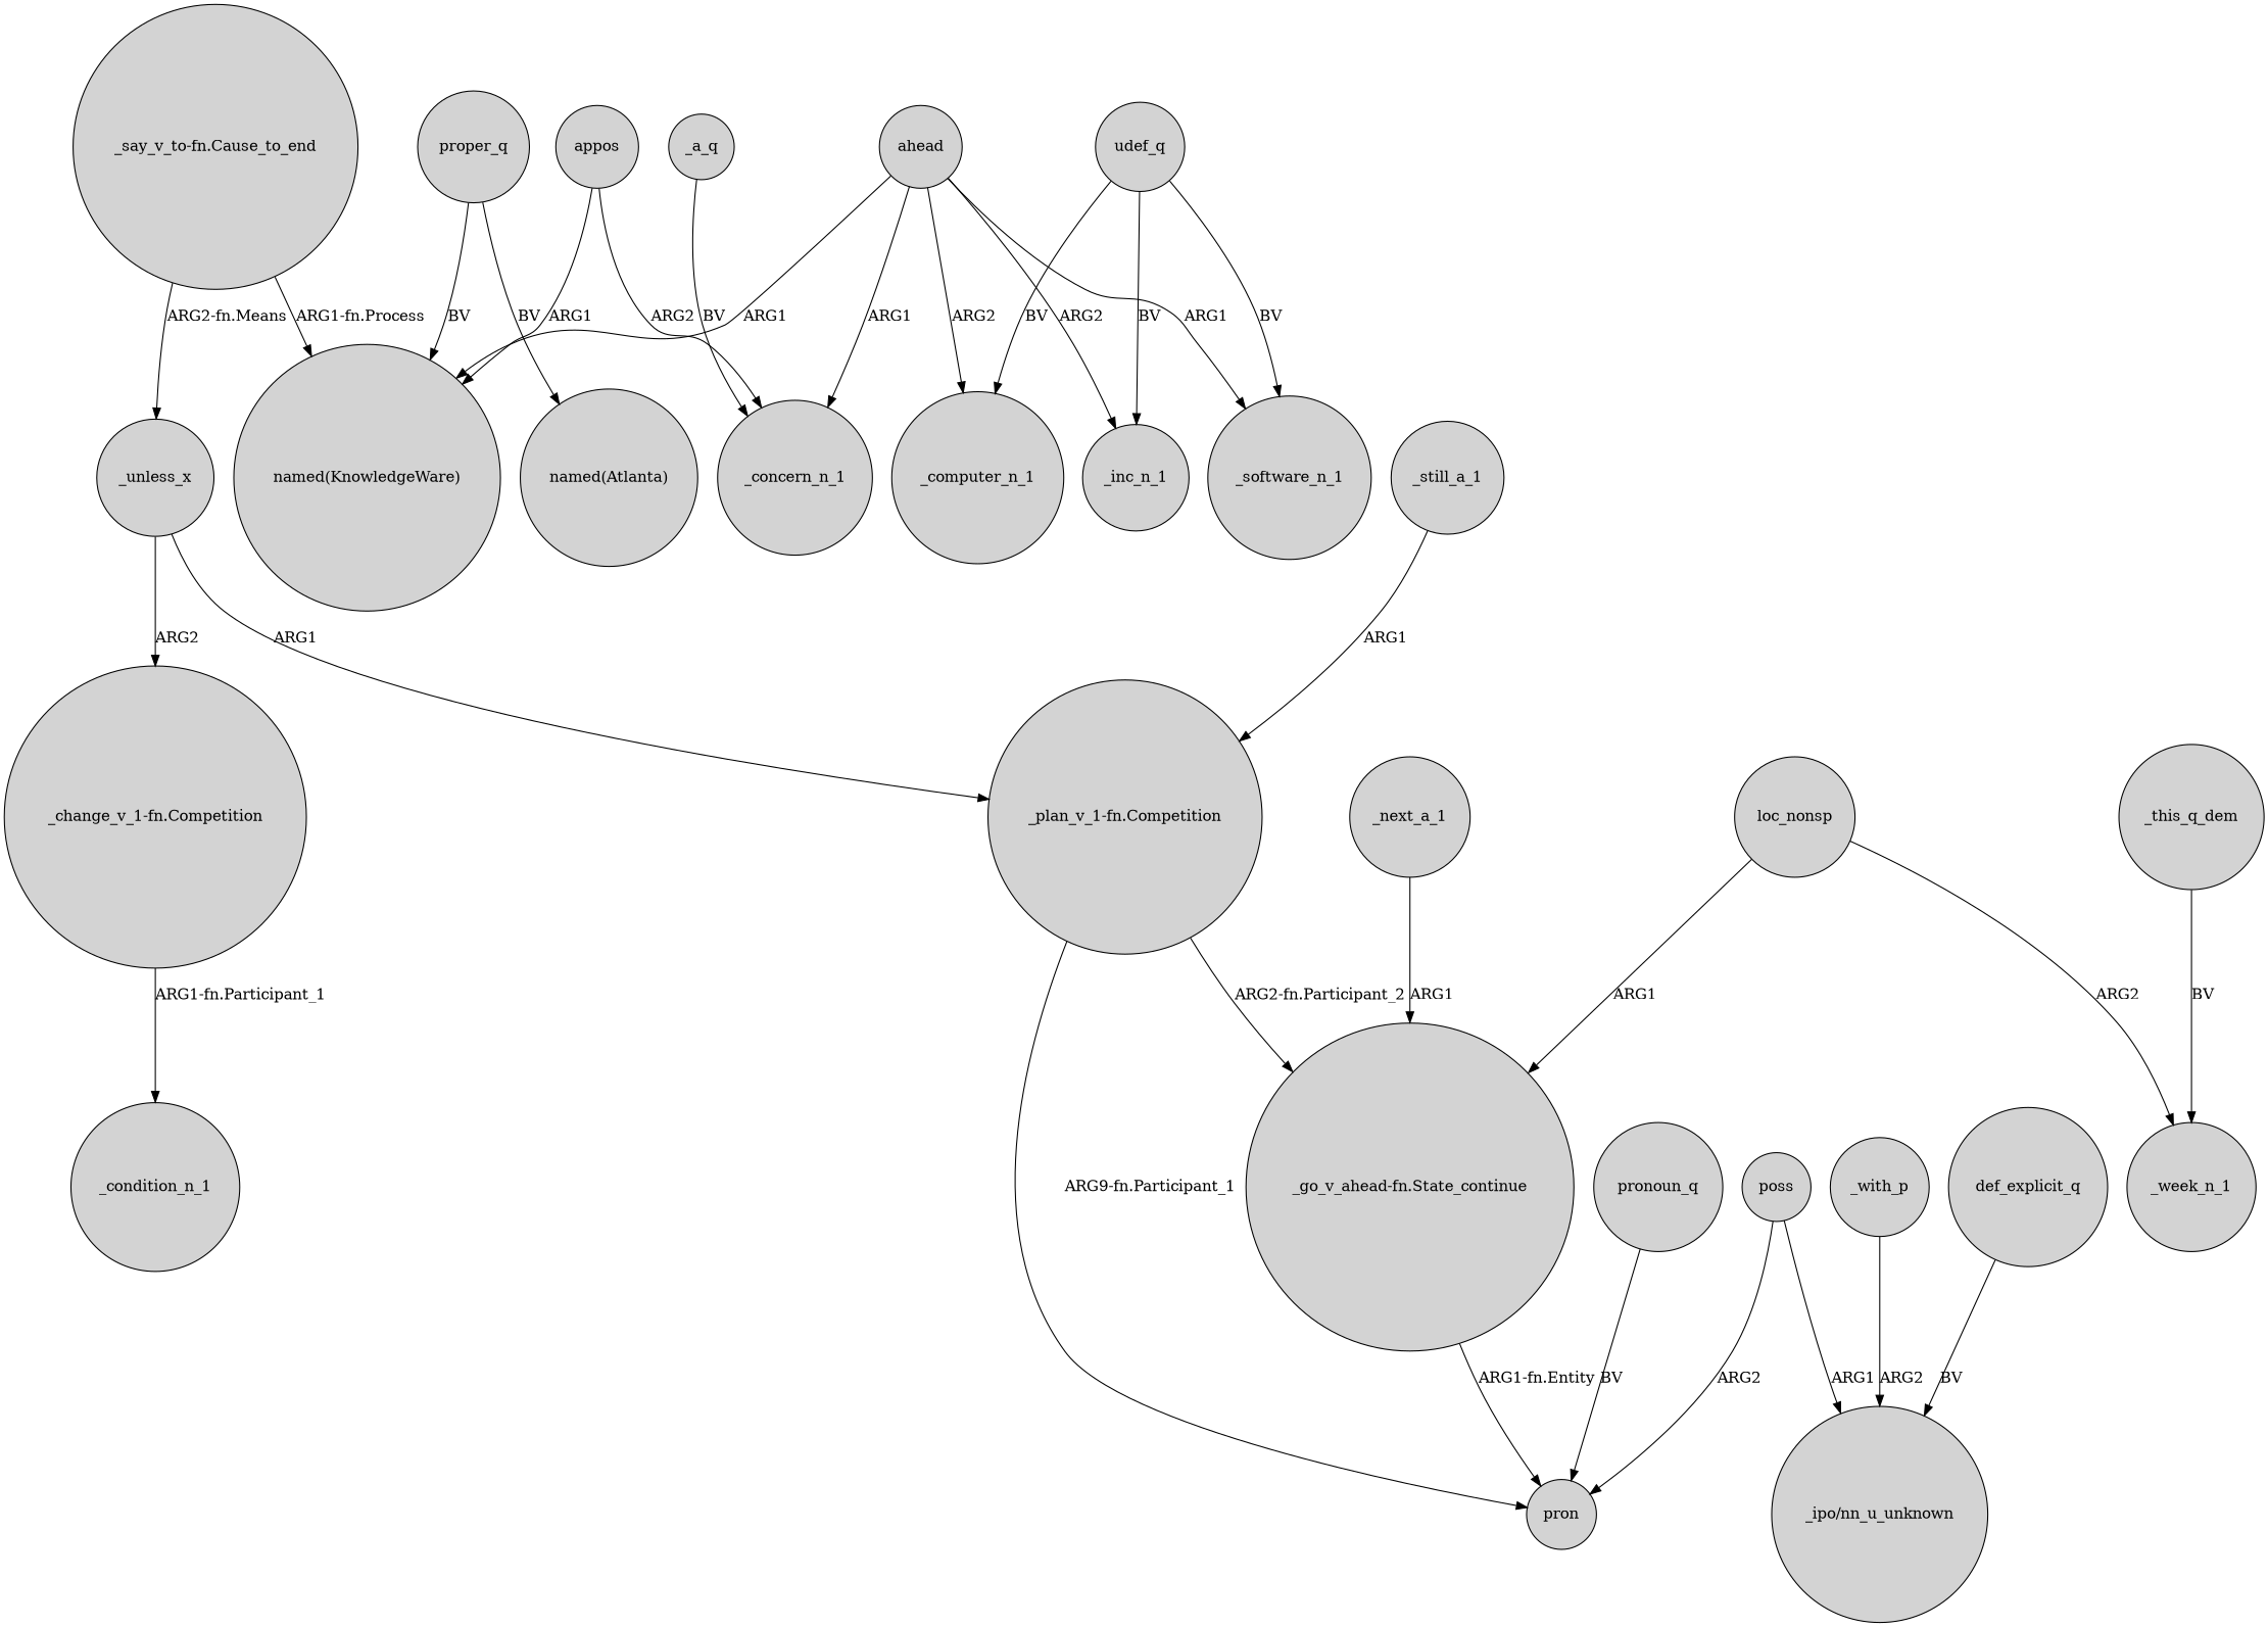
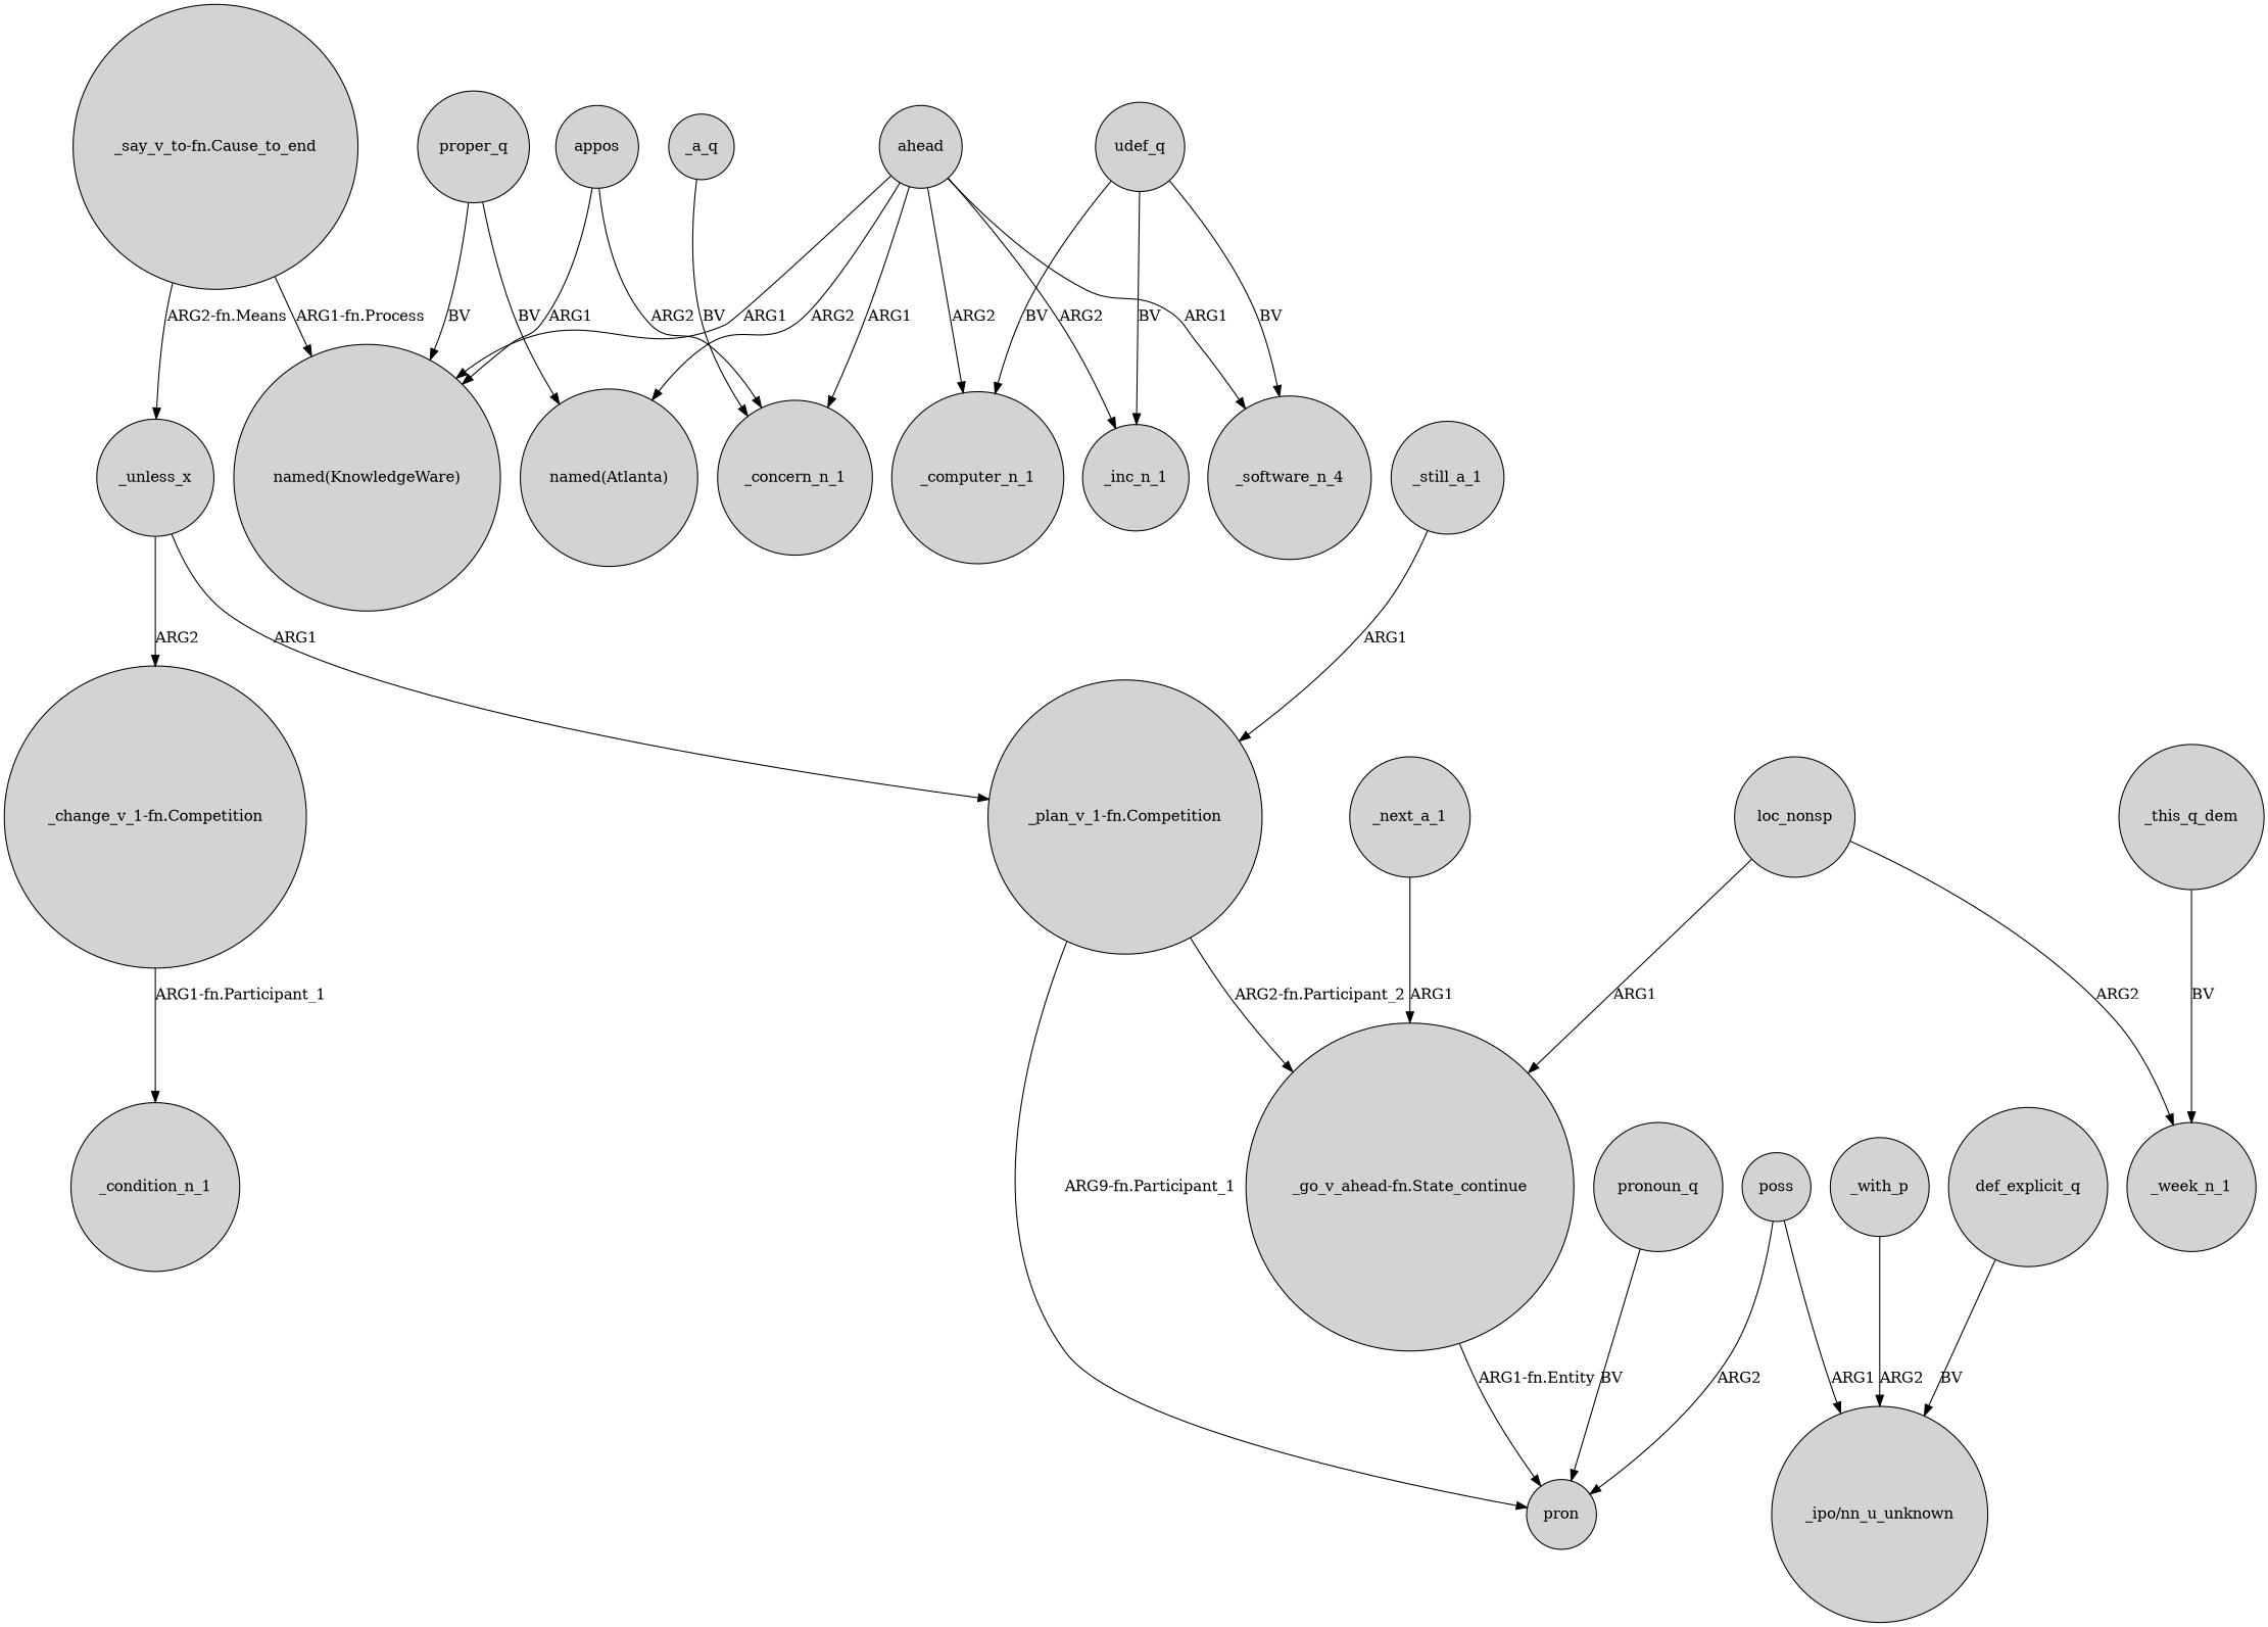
  digraph {
    node [shape=circle style=filled]
    "_say_v_to-fn.Cause_to_end"
    "named(KnowledgeWare)"
    _unless_x
    "_change_v_1-fn.Competition"
    "_plan_v_1-fn.Competition"
    _with_p
    "_ipo/nn_u_unknown"
    "_go_v_ahead-fn.State_continue"
    pron
    proper_q
    "named(Atlanta)"
    _condition_n_1
    _next_a_1
    def_explicit_q
    n15 [label=ahead]
    _computer_n_1
    _concern_n_1
    _inc_n_1
-   _software_n_1
+   _software_n_1 [label=_software_n_4]
    appos
    loc_nonsp
    _week_n_1
    pronoun_q
    udef_q
    poss
    _a_q
    _still_a_1
    _this_q_dem
    "_say_v_to-fn.Cause_to_end" -> "named(KnowledgeWare)" [label="ARG1-fn.Process"]
    "_say_v_to-fn.Cause_to_end" -> _unless_x [label="ARG2-fn.Means"]
    _unless_x -> "_change_v_1-fn.Competition" [label=ARG2]
    _unless_x -> "_plan_v_1-fn.Competition" [label=ARG1]
    "_change_v_1-fn.Competition" -> _condition_n_1 [label="ARG1-fn.Participant_1"]
    "_plan_v_1-fn.Competition" -> "_go_v_ahead-fn.State_continue" [label="ARG2-fn.Participant_2"]
    "_plan_v_1-fn.Competition" -> pron [label="ARG9-fn.Participant_1"]
    _with_p -> "_ipo/nn_u_unknown" [label=ARG2]
    "_go_v_ahead-fn.State_continue" -> pron [label="ARG1-fn.Entity"]
    proper_q -> "named(KnowledgeWare)" [label=BV]
    proper_q -> "named(Atlanta)" [label=BV]
    _next_a_1 -> "_go_v_ahead-fn.State_continue" [label=ARG1]
    def_explicit_q -> "_ipo/nn_u_unknown" [label=BV]
    n15 -> "named(KnowledgeWare)" [label=ARG1]
+   n15 -> "named(Atlanta)" [label=ARG2]
    n15 -> _computer_n_1 [label=ARG2]
    n15 -> _concern_n_1 [label=ARG1]
    n15 -> _inc_n_1 [label=ARG2]
    n15 -> _software_n_1 [label=ARG1]
    appos -> "named(KnowledgeWare)" [label=ARG1]
    appos -> _concern_n_1 [label=ARG2]
    loc_nonsp -> "_go_v_ahead-fn.State_continue" [label=ARG1]
    loc_nonsp -> _week_n_1 [label=ARG2]
    pronoun_q -> pron [label=BV]
    udef_q -> _computer_n_1 [label=BV]
    udef_q -> _inc_n_1 [label=BV]
    udef_q -> _software_n_1 [label=BV]
    poss -> "_ipo/nn_u_unknown" [label=ARG1]
    poss -> pron [label=ARG2]
    _a_q -> _concern_n_1 [label=BV]
    _still_a_1 -> "_plan_v_1-fn.Competition" [label=ARG1]
    _this_q_dem -> _week_n_1 [label=BV]
  }
